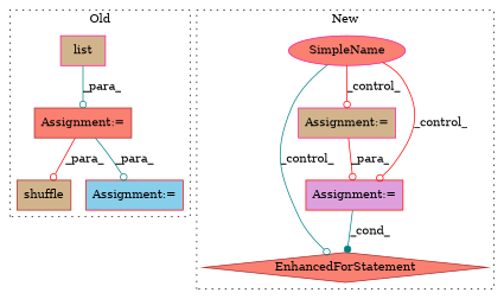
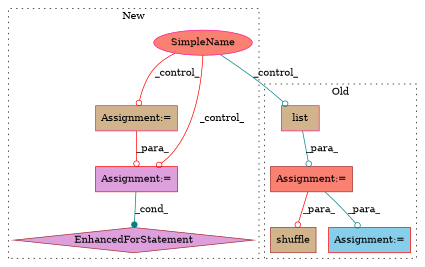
  digraph {
    node [a=7 color=brown fillcolor=tan l=1 shape=box style=filled]
    edge [arrowhead=odot color=red]
    n1 [a=32 l="8,1" label=shuffle s="720,735"]
    n2 [fillcolor=salmon label="Assignment:=" s=585]
    n3 [color=red fillcolor=skyblue label="Assignment:=" s=661]
    n4 [a=32 color=deeppink l="5,1" label=list s="586,609"]
-   n5 [a=70 fillcolor=salmon l="57,2" label=EnhancedForStatement s="2186,2271" shape=diamond]
+   n5 [a=70 fillcolor=plum l="57,2" label=EnhancedForStatement s="2186,2271" shape=diamond]
    n6 [color=deeppink label="Assignment:=" s=1827]
    n7 [a=42 color=deeppink fillcolor=salmon label=SimpleName shape=ellipse l=""]
    n8 [color=red fillcolor=plum label="Assignment:=" s=1862]
    subgraph cluster_1 {
      label=Old
      style=dotted
      n1
      n2
      n3
      n4
    }
    subgraph cluster_2 {
      label=New
      style=dotted
      n5
      n6
      n7
      n8
    }
    n2 -> n1 [label=_para_]
    n2 -> n3 [color=teal label=_para_]
    n4 -> n2 [color=teal label=_para_]
    n6 -> n8 [label=_para_]
-   n7 -> n5 [color=teal label=_control_]
+   n7 -> n4 [color=teal label=_control_]
    n7 -> n6 [label=_control_]
    n7 -> n8 [label=_control_]
    n8 -> n5 [arrowhead=dot color=teal label=_cond_]
  }
